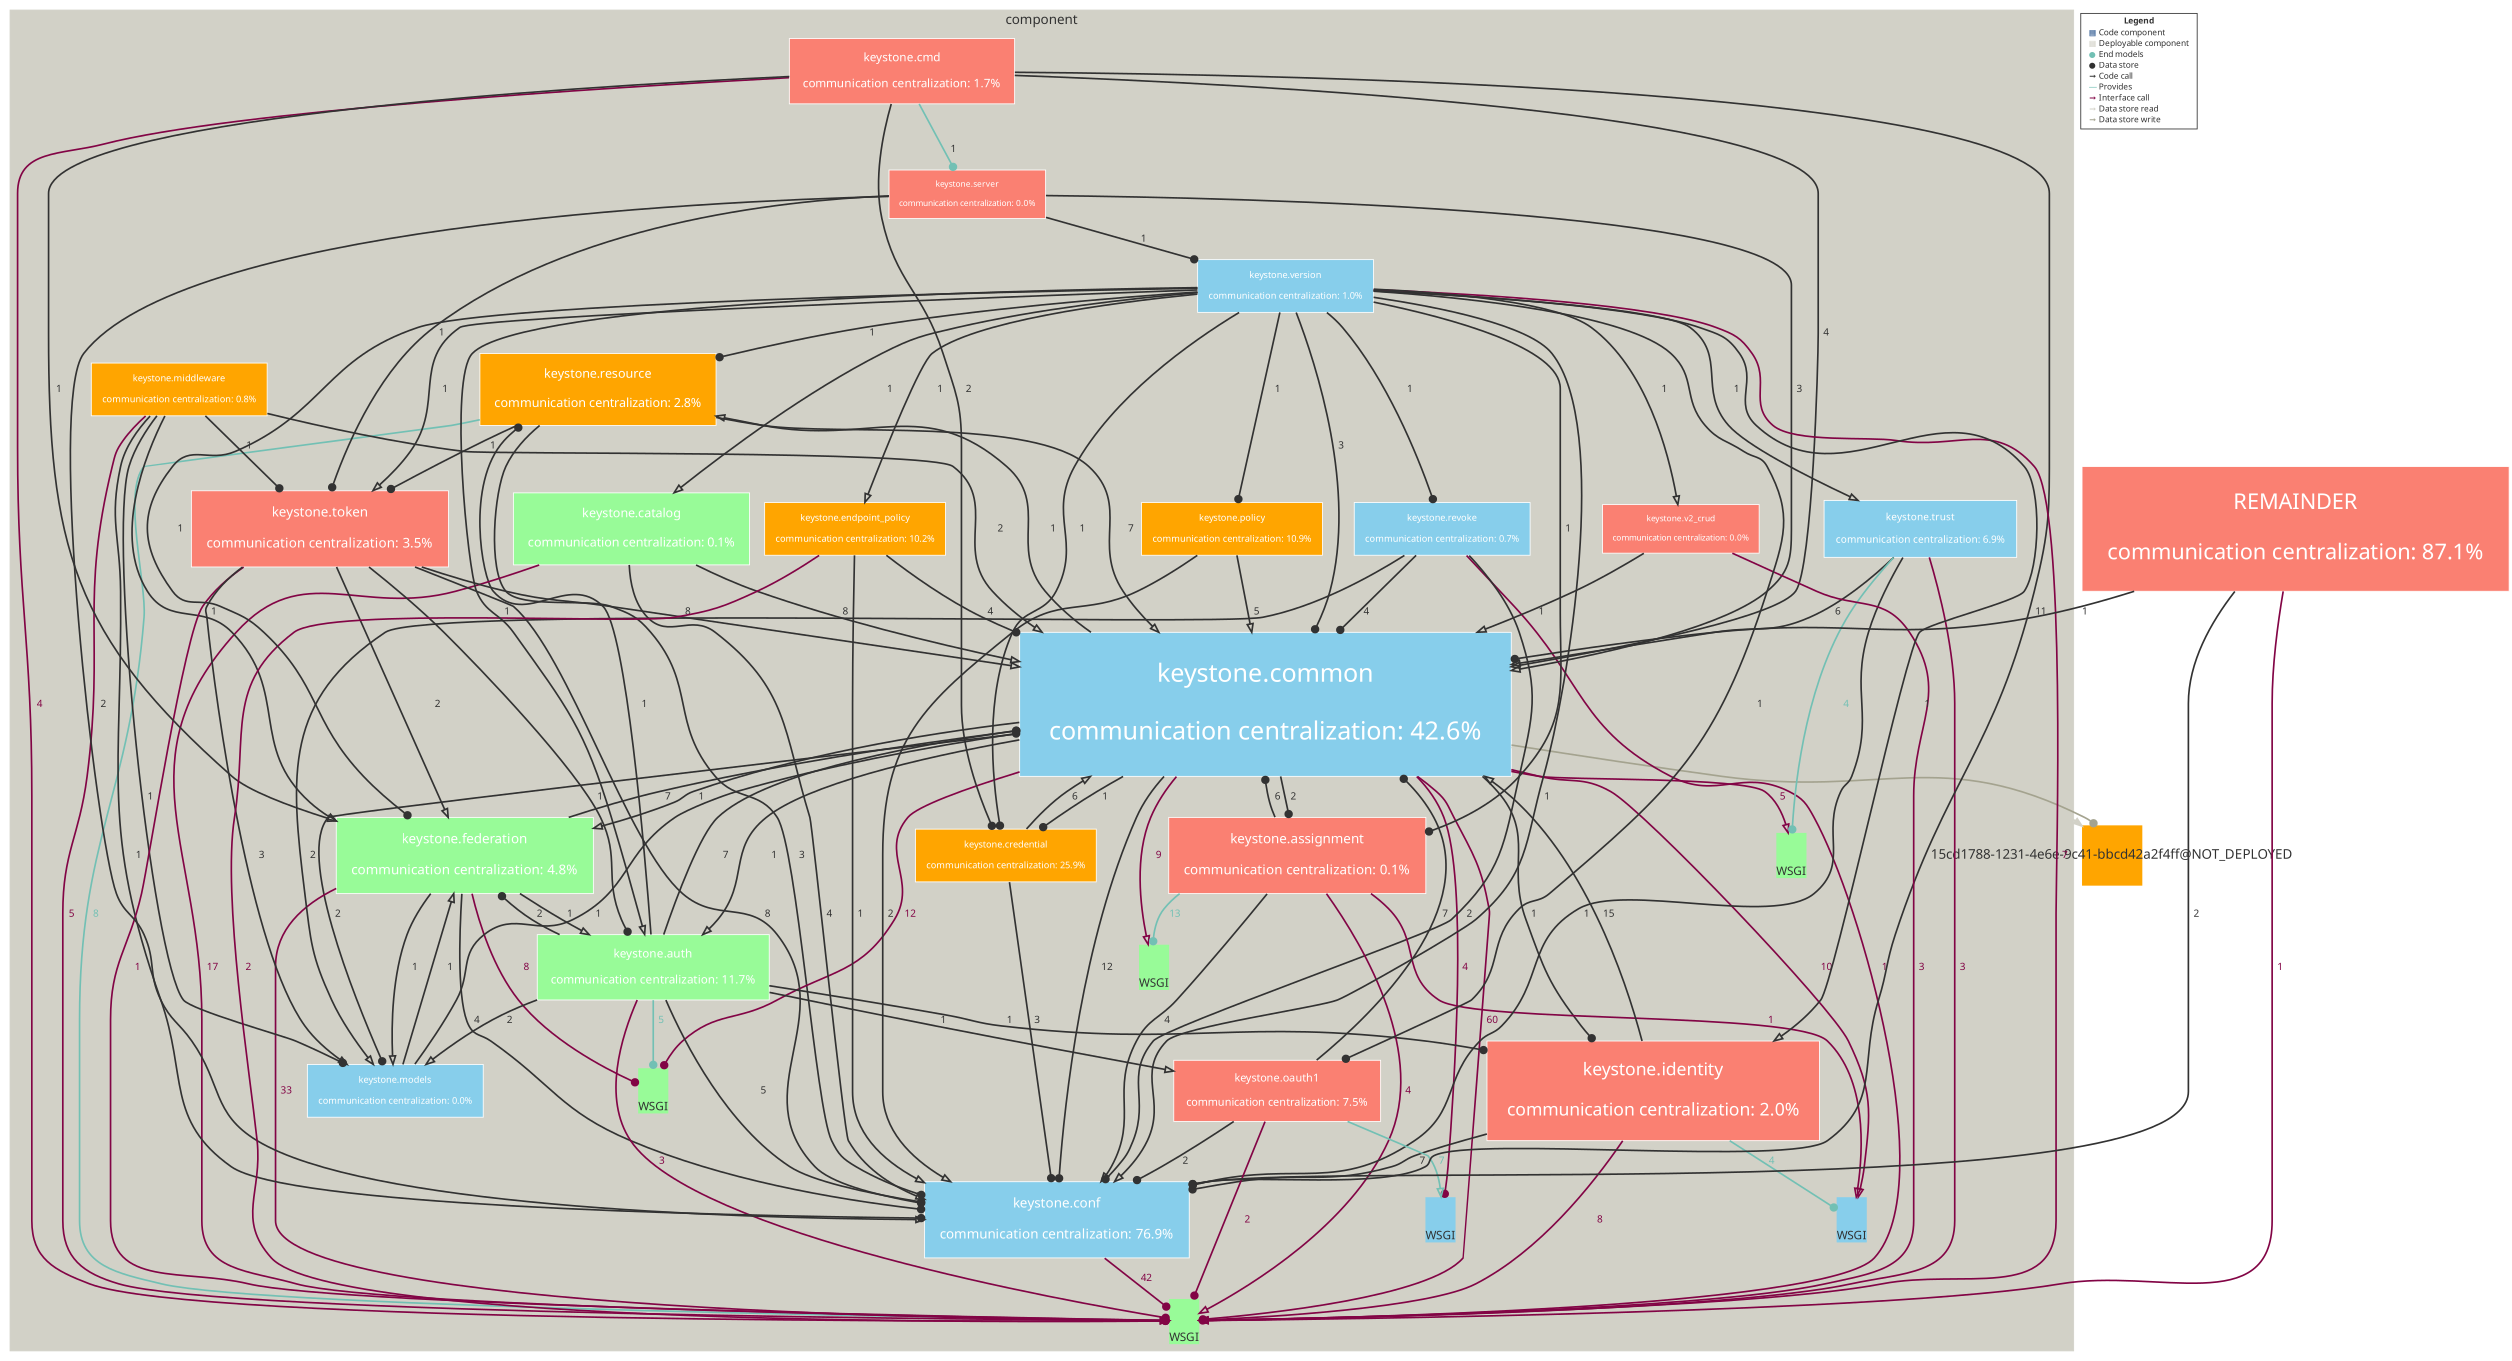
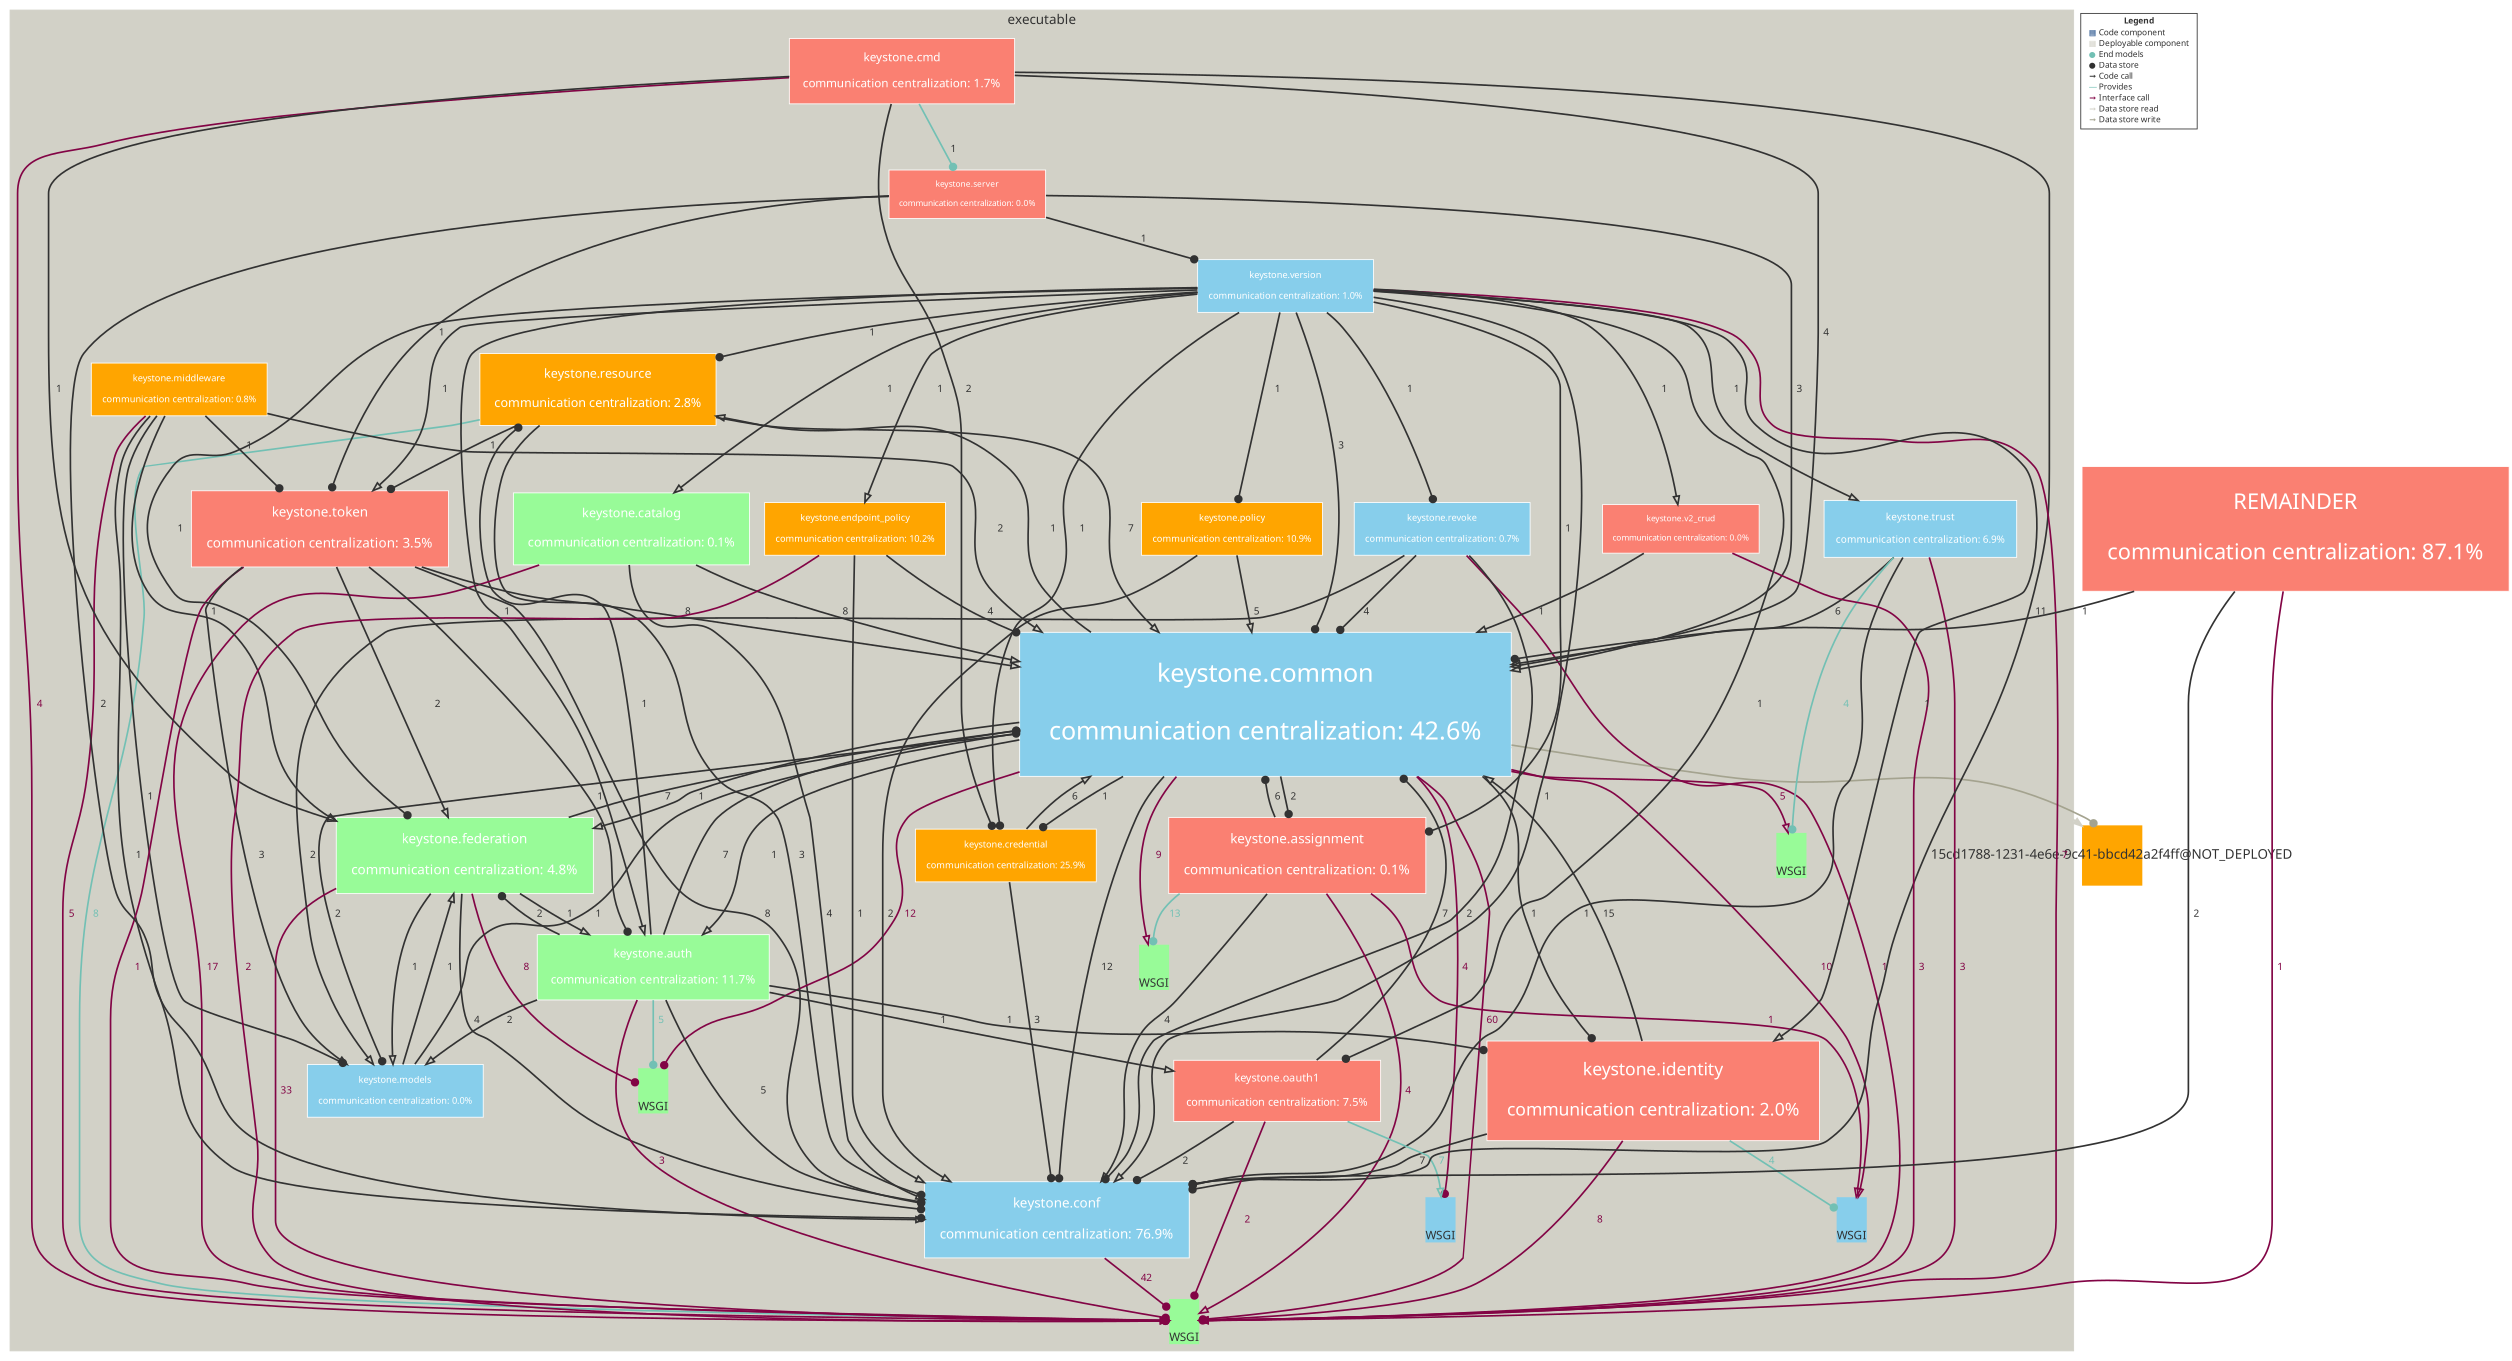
  digraph {
    compound=true
    rankdir=TD
    node [color="#FFFFFF" fillcolor=skyblue fontcolor="#FFFFFF" fontname="Helvetica Neue" fontsize=14 penwidth=1 shape=box style=filled]
    edge [arrowhead=dot color="#323232" fontcolor="#323232" fontname="Helvetica Neue" fontsize=12 penwidth=2]
    n1 [fillcolor=orange fontsize=15 label="keystone.resource\n\ncommunication centralization: 2.8%" margin=0.24]
    n2 [fillcolor=palegreen fixedsize=true fontcolor="#323232" height=0.750 label=WSGI labelloc=b penwidth=0 width=0.500 color=""]
    n3 [fontsize=30 label="keystone.common\n\ncommunication centralization: 42.6%" margin=0.48]
    n4 [fillcolor=palegreen fontsize=16 label="keystone.federation\n\ncommunication centralization: 4.8%" margin=0.256]
    n5 [fontsize=11 label="keystone.models\n\ncommunication centralization: 0.0%" margin=0.176]
    n6 [fontsize=11 label="keystone.revoke\n\ncommunication centralization: 0.7%" margin=0.176]
    n7 [fillcolor=palegreen label="keystone.auth\n\ncommunication centralization: 11.7%" margin=0.224]
    n8 [fillcolor=palegreen fixedsize=true fontcolor="#323232" height=0.750 label=WSGI labelloc=b penwidth=0 width=0.500 color=""]
    n9 [fillcolor=palegreen fontsize=15 label="keystone.catalog\n\ncommunication centralization: 0.1%" margin=0.24]
    n10 [fillcolor=orange fontsize=11 label="keystone.middleware\n\ncommunication centralization: 0.8%" margin=0.176]
    n11 [fillcolor=salmon fontsize=16 label="keystone.assignment\n\ncommunication centralization: 0.1%" margin=0.256]
    n12 [fillcolor=palegreen fixedsize=true fontcolor="#323232" height=0.750 label=WSGI labelloc=b penwidth=0 width=0.500 color=""]
    n13 [fillcolor=orange fontsize=11 label="keystone.policy\n\ncommunication centralization: 10.9%" margin=0.176]
    n14 [fillcolor=salmon fontsize=16 label="keystone.token\n\ncommunication centralization: 3.5%" margin=0.256]
    n15 [fillcolor=salmon fontsize=21 label="keystone.identity\n\ncommunication centralization: 2.0%" margin=0.336]
    n16 [fixedsize=true fontcolor="#323232" height=0.750 label=WSGI labelloc=b penwidth=0 width=0.500 color=""]
    n17 [fontsize=12 label="keystone.trust\n\ncommunication centralization: 6.9%" margin=0.192]
    n18 [fillcolor=palegreen fixedsize=true fontcolor="#323232" height=0.750 label=WSGI labelloc=b penwidth=0 width=0.500 color=""]
    n19 [fillcolor=salmon fontsize=13 label="keystone.oauth1\n\ncommunication centralization: 7.5%" margin=0.20800000000000002]
    n20 [fixedsize=true fontcolor="#323232" height=0.750 label=WSGI labelloc=b penwidth=0 width=0.500 color=""]
    n21 [fillcolor=salmon label="keystone.cmd\n\ncommunication centralization: 1.7%" margin=0.224]
    n22 [fillcolor=salmon fontsize=10 label="keystone.server\n\ncommunication centralization: 0.0%" margin=0.16]
    n23 [fillcolor=orange fontsize=11 label="keystone.endpoint_policy\n\ncommunication centralization: 10.2%" margin=0.176]
    n24 [fillcolor=salmon fontsize=10 label="keystone.v2_crud\n\ncommunication centralization: 0.0%" margin=0.16]
    n25 [fontsize=16 label="keystone.conf\n\ncommunication centralization: 76.9%" margin=0.256]
    n26 [fontsize=11 label="keystone.version\n\ncommunication centralization: 1.0%" margin=0.176]
    n27 [fillcolor=orange fontsize=11 label="keystone.credential\n\ncommunication centralization: 25.9%" margin=0.176]
    "15cd1788-1231-4e6e-9c41-bbcd42a2f4ff@NOT_DEPLOYED" [fillcolor=orange fixedsize=true fontcolor="#323232" fontsize=16 height=1.000 penwidth=0 width=1.000 color=""]
    n29 [fillcolor=salmon fontsize=26 label="REMAINDER\n\ncommunication centralization: 87.1%" margin=0.41600000000000004]
    n30 [color="#323232" fillcolor="#FFFFFF" fontcolor="#323232" fontsize=10 label=<<TABLE BORDER="0" CELLPADDING="1" CELLSPACING="0"> <TR><TD COLSPAN="2"><B>Legend</B></TD></TR> <TR><TD><FONT COLOR="#2A568F">&#9638;</FONT></TD><TD ALIGN="left">Code component</TD></TR> <TR><TD><FONT COLOR="#D2D1C7">&#9638;</FONT></TD><TD ALIGN="left">Deployable component</TD></TR> <TR><TD><FONT COLOR="#72C0B4">&#9679;</FONT></TD><TD ALIGN="left">End models</TD></TR> <TR><TD><FONT COLOR="#323232">&#9679;</FONT></TD><TD ALIGN="left">Data store</TD></TR> <TR><TD><FONT COLOR="#323232">&rarr;</FONT></TD><TD ALIGN="left">Code call</TD></TR> <TR><TD><FONT COLOR="#72C0B4">&#8212;</FONT></TD><TD ALIGN="left">Provides</TD></TR> <TR><TD><FONT COLOR="#820445">&rarr;</FONT></TD><TD ALIGN="left">Interface call</TD></TR> <TR><TD><FONT COLOR="#D2D1C7">&rarr;</FONT></TD><TD ALIGN="left">Data store read</TD></TR> <TR><TD><FONT COLOR="#A4A38F">&rarr;</FONT></TD><TD ALIGN="left">Data store write</TD></TR> </TABLE> >]
    subgraph cluster_1 {
      color="#D2D1C7"
      fontcolor="#323232"
      fontname="Helvetica Neue"
      fontsize=16
-     label=component
+     label=executable
      style=filled
      n1
      n2
      n3
      n4
      n5
      n6
      n7
      n8
      n9
      n10
      n11
      n12
      n13
      n14
      n15
      n16
      n17
      n18
      n19
      n20
      n21
      n22
      n23
      n24
      n25
      n26
      n27
    }
    n1 -> n2 [arrowhead=onormal color="#72C0B4" fontcolor="#72C0B4" label="  8"]
    n1 -> n3 [arrowhead=onormal label="  7"]
    n1 -> n14 [label="  1"]
    n1 -> n25 [label="  3"]
    n3 -> n1 [arrowhead=onormal label="  1"]
    n3 -> n2 [color="#820445" fontcolor="#820445" label="  60"]
    n3 -> n4 [arrowhead=onormal label="  1"]
    n3 -> n5 [label="  2"]
    n3 -> n7 [arrowhead=onormal label="  1"]
    n3 -> n8 [color="#820445" fontcolor="#820445" label="  12"]
    n3 -> n11 [label="  2"]
    n3 -> n12 [arrowhead=onormal color="#820445" fontcolor="#820445" label="  9"]
    n3 -> n15 [label="  1"]
    n3 -> n16 [arrowhead=onormal color="#820445" fontcolor="#820445" label="  10"]
    n3 -> n18 [arrowhead=onormal color="#820445" fontcolor="#820445" label="  5"]
    n3 -> n20 [color="#820445" fontcolor="#820445" label="  4"]
    n3 -> n25 [label="  12"]
    n3 -> n27 [label="  1"]
    n3 -> "15cd1788-1231-4e6e-9c41-bbcd42a2f4ff@NOT_DEPLOYED" [color="#D2D1C7" fontcolor="#D2D1C7" arrowhead=""]
    n3 -> "15cd1788-1231-4e6e-9c41-bbcd42a2f4ff@NOT_DEPLOYED" [color="#A4A38F" fontcolor="#A4A38F"]
    n4 -> n2 [color="#820445" fontcolor="#820445" label="  33"]
    n4 -> n3 [label="  7"]
    n4 -> n5 [arrowhead=onormal label="  1"]
    n4 -> n7 [arrowhead=onormal label="  1"]
    n4 -> n8 [color="#820445" fontcolor="#820445" label="  8"]
    n4 -> n25 [label="  4"]
    n5 -> n3 [label="  1"]
    n5 -> n4 [arrowhead=onormal label="  1"]
    n6 -> n2 [arrowhead=onormal color="#820445" fontcolor="#820445" label="  1"]
    n6 -> n3 [label="  4"]
    n6 -> n5 [arrowhead=onormal label="  2"]
    n6 -> n25 [label="  2"]
    n7 -> n1 [label="  1"]
    n7 -> n2 [color="#820445" fontcolor="#820445" label="  3"]
    n7 -> n3 [label="  7"]
    n7 -> n4 [label="  2"]
    n7 -> n5 [arrowhead=onormal label="  2"]
    n7 -> n8 [color="#72C0B4" fontcolor="#72C0B4" label="  5"]
    n7 -> n15 [label="  1"]
    n7 -> n19 [arrowhead=onormal label="  1"]
    n7 -> n25 [label="  5"]
    n9 -> n2 [arrowhead=onormal color="#820445" fontcolor="#820445" label="  17"]
    n9 -> n3 [arrowhead=onormal label="  8"]
    n9 -> n25 [arrowhead=onormal label="  4"]
    n10 -> n2 [color="#820445" fontcolor="#820445" label="  5"]
    n10 -> n3 [arrowhead=onormal label="  2"]
    n10 -> n4 [arrowhead=onormal label="  1"]
    n10 -> n5 [label="  1"]
    n10 -> n14 [label="  1"]
    n10 -> n25 [label="  1"]
    n11 -> n2 [arrowhead=onormal color="#820445" fontcolor="#820445" label="  4"]
    n11 -> n3 [label="  6"]
    n11 -> n12 [color="#72C0B4" fontcolor="#72C0B4" label="  13"]
    n11 -> n16 [arrowhead=onormal color="#820445" fontcolor="#820445" label="  1"]
    n11 -> n25 [arrowhead=onormal label="  4"]
    n13 -> n3 [arrowhead=onormal label="  5"]
    n13 -> n25 [arrowhead=onormal label="  2"]
    n14 -> n2 [arrowhead=onormal color="#820445" fontcolor="#820445" label="  1"]
    n14 -> n3 [arrowhead=onormal label="  8"]
    n14 -> n4 [arrowhead=onormal label="  2"]
    n14 -> n5 [arrowhead=onormal label="  3"]
    n14 -> n7 [label="  1"]
    n14 -> n25 [label="  8"]
    n15 -> n2 [arrowhead=onormal color="#820445" fontcolor="#820445" label="  8"]
    n15 -> n3 [arrowhead=onormal label="  15"]
    n15 -> n16 [color="#72C0B4" fontcolor="#72C0B4" label="  4"]
    n15 -> n25 [label="  7"]
    n17 -> n2 [arrowhead=onormal color="#820445" fontcolor="#820445" label="  3"]
    n17 -> n3 [arrowhead=onormal label="  6"]
    n17 -> n18 [color="#72C0B4" fontcolor="#72C0B4" label="  4"]
    n17 -> n25 [label="  1"]
    n19 -> n2 [color="#820445" fontcolor="#820445" label="  2"]
    n19 -> n3 [label="  7"]
    n19 -> n20 [arrowhead=onormal color="#72C0B4" fontcolor="#72C0B4" label="  7"]
    n19 -> n25 [label="  2"]
    n21 -> n2 [arrowhead=onormal color="#820445" fontcolor="#820445" label="  4"]
    n21 -> n3 [arrowhead=onormal label="  4"]
    n21 -> n4 [arrowhead=onormal label="  1"]
    n21 -> n22 [color="#72C0B4" label="  1"]
    n21 -> n25 [label="  11"]
    n21 -> n27 [label="  2"]
    n22 -> n3 [arrowhead=onormal label="  3"]
    n22 -> n14 [label="  1"]
    n22 -> n25 [arrowhead=onormal label="  2"]
    n22 -> n26 [label="  1"]
    n23 -> n2 [color="#820445" fontcolor="#820445" label="  2"]
    n23 -> n3 [label="  4"]
    n23 -> n25 [arrowhead=onormal label="  1"]
    n24 -> n2 [color="#820445" fontcolor="#820445" label="  3"]
    n24 -> n3 [arrowhead=onormal label="  1"]
    n25 -> n2 [color="#820445" fontcolor="#820445" label="  42"]
    n26 -> n1 [label="  1"]
    n26 -> n2 [arrowhead=onormal color="#820445" fontcolor="#820445" label="  7"]
    n26 -> n3 [label="  3"]
    n26 -> n4 [label="  1"]
    n26 -> n6 [label="  1"]
    n26 -> n7 [arrowhead=onormal label="  1"]
    n26 -> n9 [arrowhead=onormal label="  1"]
    n26 -> n11 [label="  1"]
    n26 -> n13 [label="  1"]
    n26 -> n14 [arrowhead=onormal label="  1"]
    n26 -> n15 [arrowhead=onormal label="  1"]
    n26 -> n17 [arrowhead=onormal label="  1"]
    n26 -> n19 [label="  1"]
    n26 -> n23 [arrowhead=onormal label="  1"]
    n26 -> n24 [arrowhead=onormal label="  1"]
    n26 -> n25 [arrowhead=onormal label="  1"]
    n26 -> n27 [label="  1"]
    n27 -> n3 [arrowhead=onormal label="  6"]
    n27 -> n25 [label="  3"]
    n29 -> n2 [arrowhead=onormal color="#820445" fontcolor="#820445" label="  1"]
    n29 -> n3 [label="  1"]
    n29 -> n25 [label="  2"]
  }
